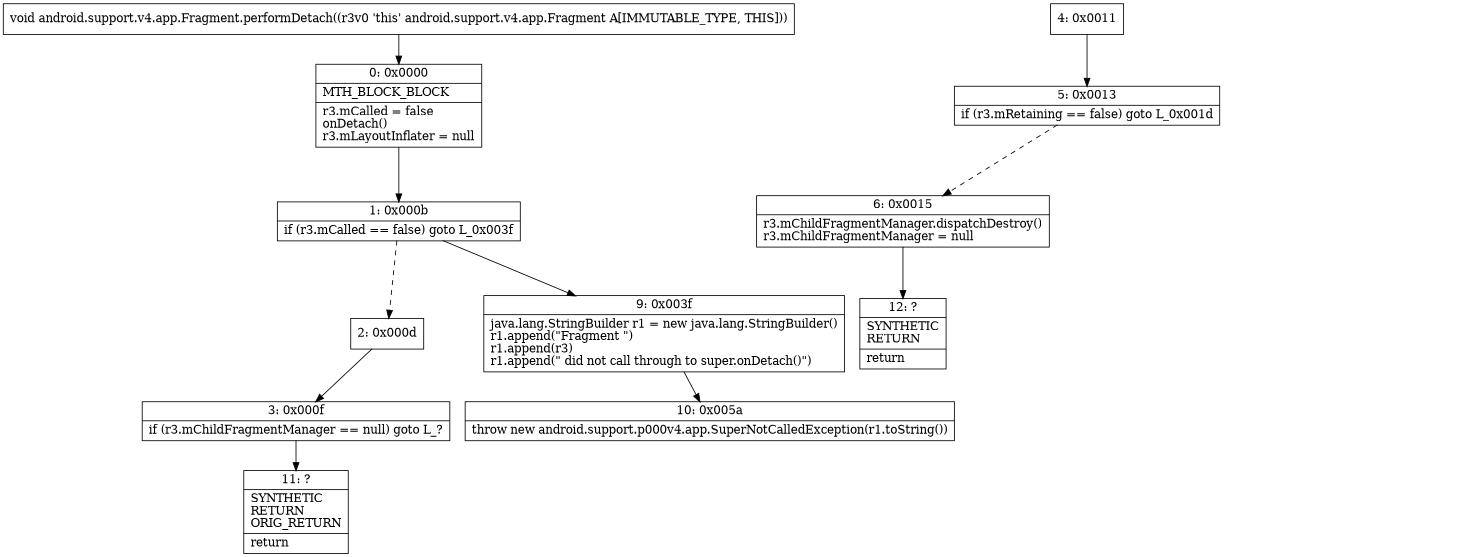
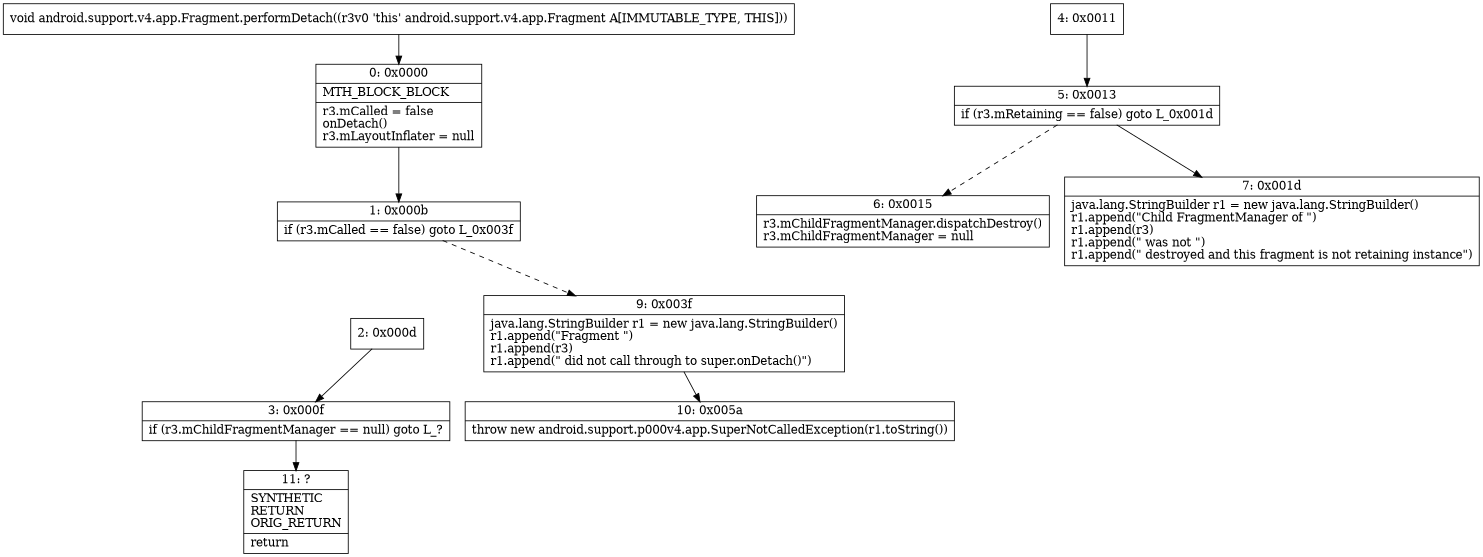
  digraph {
    node [shape=record]
    n1 [label="{0\:\ 0x0000|MTH_BLOCK_BLOCK\l|r3.mCalled = false\lonDetach()\lr3.mLayoutInflater = null\l}"]
    n2 [label="{1\:\ 0x000b|if (r3.mCalled == false) goto L_0x003f\l}"]
    n3 [label="{2\:\ 0x000d}"]
    n4 [label="{9\:\ 0x003f|java.lang.StringBuilder r1 = new java.lang.StringBuilder()\lr1.append(\"Fragment \")\lr1.append(r3)\lr1.append(\" did not call through to super.onDetach()\")\l}"]
    n5 [label="{3\:\ 0x000f|if (r3.mChildFragmentManager == null) goto L_?\l}"]
    n6 [label="{10\:\ 0x005a|throw new android.support.p000v4.app.SuperNotCalledException(r1.toString())\l}"]
    n7 [label="{11\:\ ?|SYNTHETIC\lRETURN\lORIG_RETURN\l|return\l}"]
    n8 [label="{4\:\ 0x0011}"]
    n9 [label="{5\:\ 0x0013|if (r3.mRetaining == false) goto L_0x001d\l}"]
    n10 [label="{6\:\ 0x0015|r3.mChildFragmentManager.dispatchDestroy()\lr3.mChildFragmentManager = null\l}"]
-   n12 [label="{12\:\ ?|SYNTHETIC\lRETURN\l|return\l}"]
+   n11 [label="{7\:\ 0x001d|java.lang.StringBuilder r1 = new java.lang.StringBuilder()\lr1.append(\"Child FragmentManager of \")\lr1.append(r3)\lr1.append(\" was not \")\lr1.append(\" destroyed and this fragment is not retaining instance\")\l}"]
    n13 [label="{void android.support.v4.app.Fragment.performDetach((r3v0 'this' android.support.v4.app.Fragment A[IMMUTABLE_TYPE, THIS])) }"]
    n1 -> n2
-   n2 -> n3 [style=dashed]
-   n2 -> n4
+   n2 -> n4 [style=dashed]
    n3 -> n5
    n4 -> n6
    n5 -> n7
    n8 -> n9
    n9 -> n10 [style=dashed]
-   n10 -> n12
+   n9 -> n11
    n13 -> n1
  }
